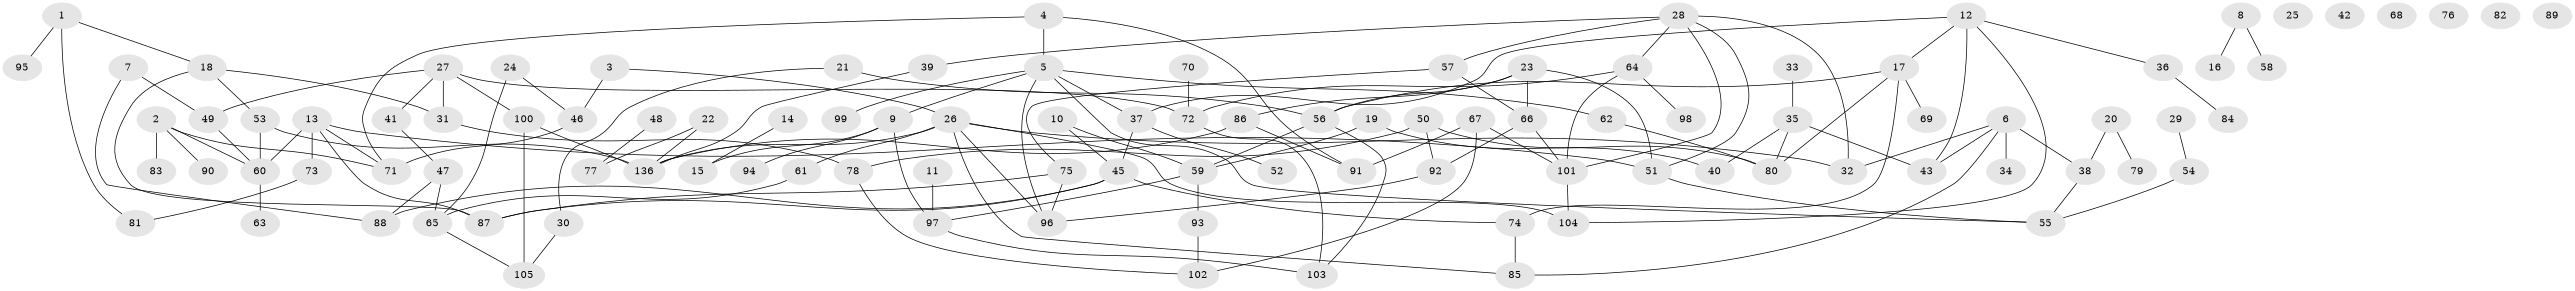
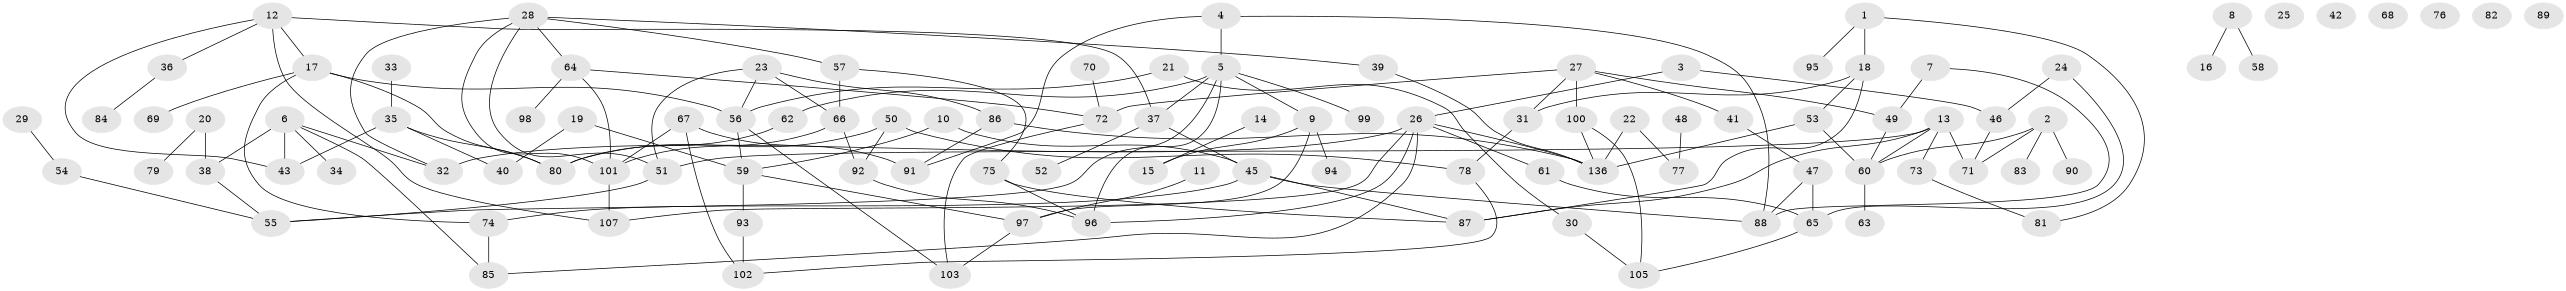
  graph {
    node [color=gray90 style=filled]
    1
    18
    81
    95
    87
    31
    53
    2
    60
    71
    83
    90
    63
    3
    26
    46
    96
    32
    85
-   104
+   104 [label=107]
    n21 [label=136]
    61
    4
    5
    91
    9
    37
    55
    62
    99
    15
    94
    97
    45
    52
    80
    6
    34
    38
    43
    7
    49
    88
    8
    16
    58
    103
    10
    59
    74
    93
    11
    12
    17
    36
    56
    69
    84
    13
    51
    73
    14
    78
    19
    40
    20
    79
    21
    30
    105
    22
    77
    23
    66
    86
    101
    92
    24
    65
    25
    27
    41
    72
    100
    47
    28
    39
    57
    64
    75
    98
    29
    54
    102
    33
    35
    42
    48
    50
    67
    68
    70
    76
    82
    89
    1 -- 18
    1 -- 81
    1 -- 95
    18 -- 87
    18 -- 31
    18 -- 53
    31 -- 78
    53 -- 60
    53 -- n21
    2 -- 60
    2 -- 71
    2 -- 83
    2 -- 90
    60 -- 63
    3 -- 26
    3 -- 46
    26 -- 96
    26 -- 32
    26 -- 85
    26 -- 104
    26 -- n21
    26 -- 61
    46 -- 71
    61 -- 65
-   4 -- 71
+   4 -- 88
    4 -- 5
    4 -- 91
    5 -- 96
    5 -- 9
    5 -- 37
    5 -- 55
    5 -- 62
    5 -- 99
    9 -- 15
    9 -- 94
    9 -- 97
    37 -- 45
    37 -- 52
    62 -- 80
    97 -- 103
    45 -- 87
    45 -- 88
    45 -- 74
    6 -- 32
    6 -- 85
    6 -- 34
    6 -- 38
    6 -- 43
    38 -- 55
    7 -- 49
    7 -- 88
    49 -- 60
    8 -- 16
    8 -- 58
    10 -- 45
    10 -- 59
    59 -- 97
    59 -- 93
    74 -- 85
    93 -- 102
    11 -- 97
    12 -- 104
    12 -- 37
    12 -- 43
    12 -- 17
    12 -- 36
    17 -- 80
    17 -- 74
    17 -- 56
    17 -- 69
    36 -- 84
    56 -- 103
    56 -- 59
    13 -- 87
    13 -- 60
    13 -- 71
    13 -- 51
    13 -- 73
    51 -- 55
    73 -- 81
    14 -- 15
    78 -- 102
    19 -- 59
    19 -- 40
    20 -- 38
    20 -- 79
    21 -- 56
    21 -- 30
    30 -- 105
    22 -- n21
    22 -- 77
    23 -- 56
    23 -- 51
    23 -- 66
    23 -- 86
    66 -- 101
    66 -- 92
    86 -- n21
    86 -- 91
    101 -- 104
    92 -- 96
    24 -- 46
    24 -- 65
    65 -- 105
    27 -- 31
    27 -- 49
    27 -- 41
    27 -- 72
    27 -- 100
    41 -- 47
    72 -- 103
    100 -- n21
    100 -- 105
    47 -- 88
    47 -- 65
    28 -- 32
    28 -- 51
    28 -- 101
    28 -- 39
    28 -- 57
    28 -- 64
    39 -- n21
    57 -- 66
    57 -- 75
    64 -- 101
    64 -- 72
    64 -- 98
    75 -- 87
    75 -- 96
    29 -- 54
    54 -- 55
    33 -- 35
    35 -- 80
    35 -- 43
    35 -- 40
    48 -- 77
    50 -- 80
    50 -- 78
    50 -- 92
    67 -- 91
    67 -- 101
    67 -- 102
    70 -- 72
  }
